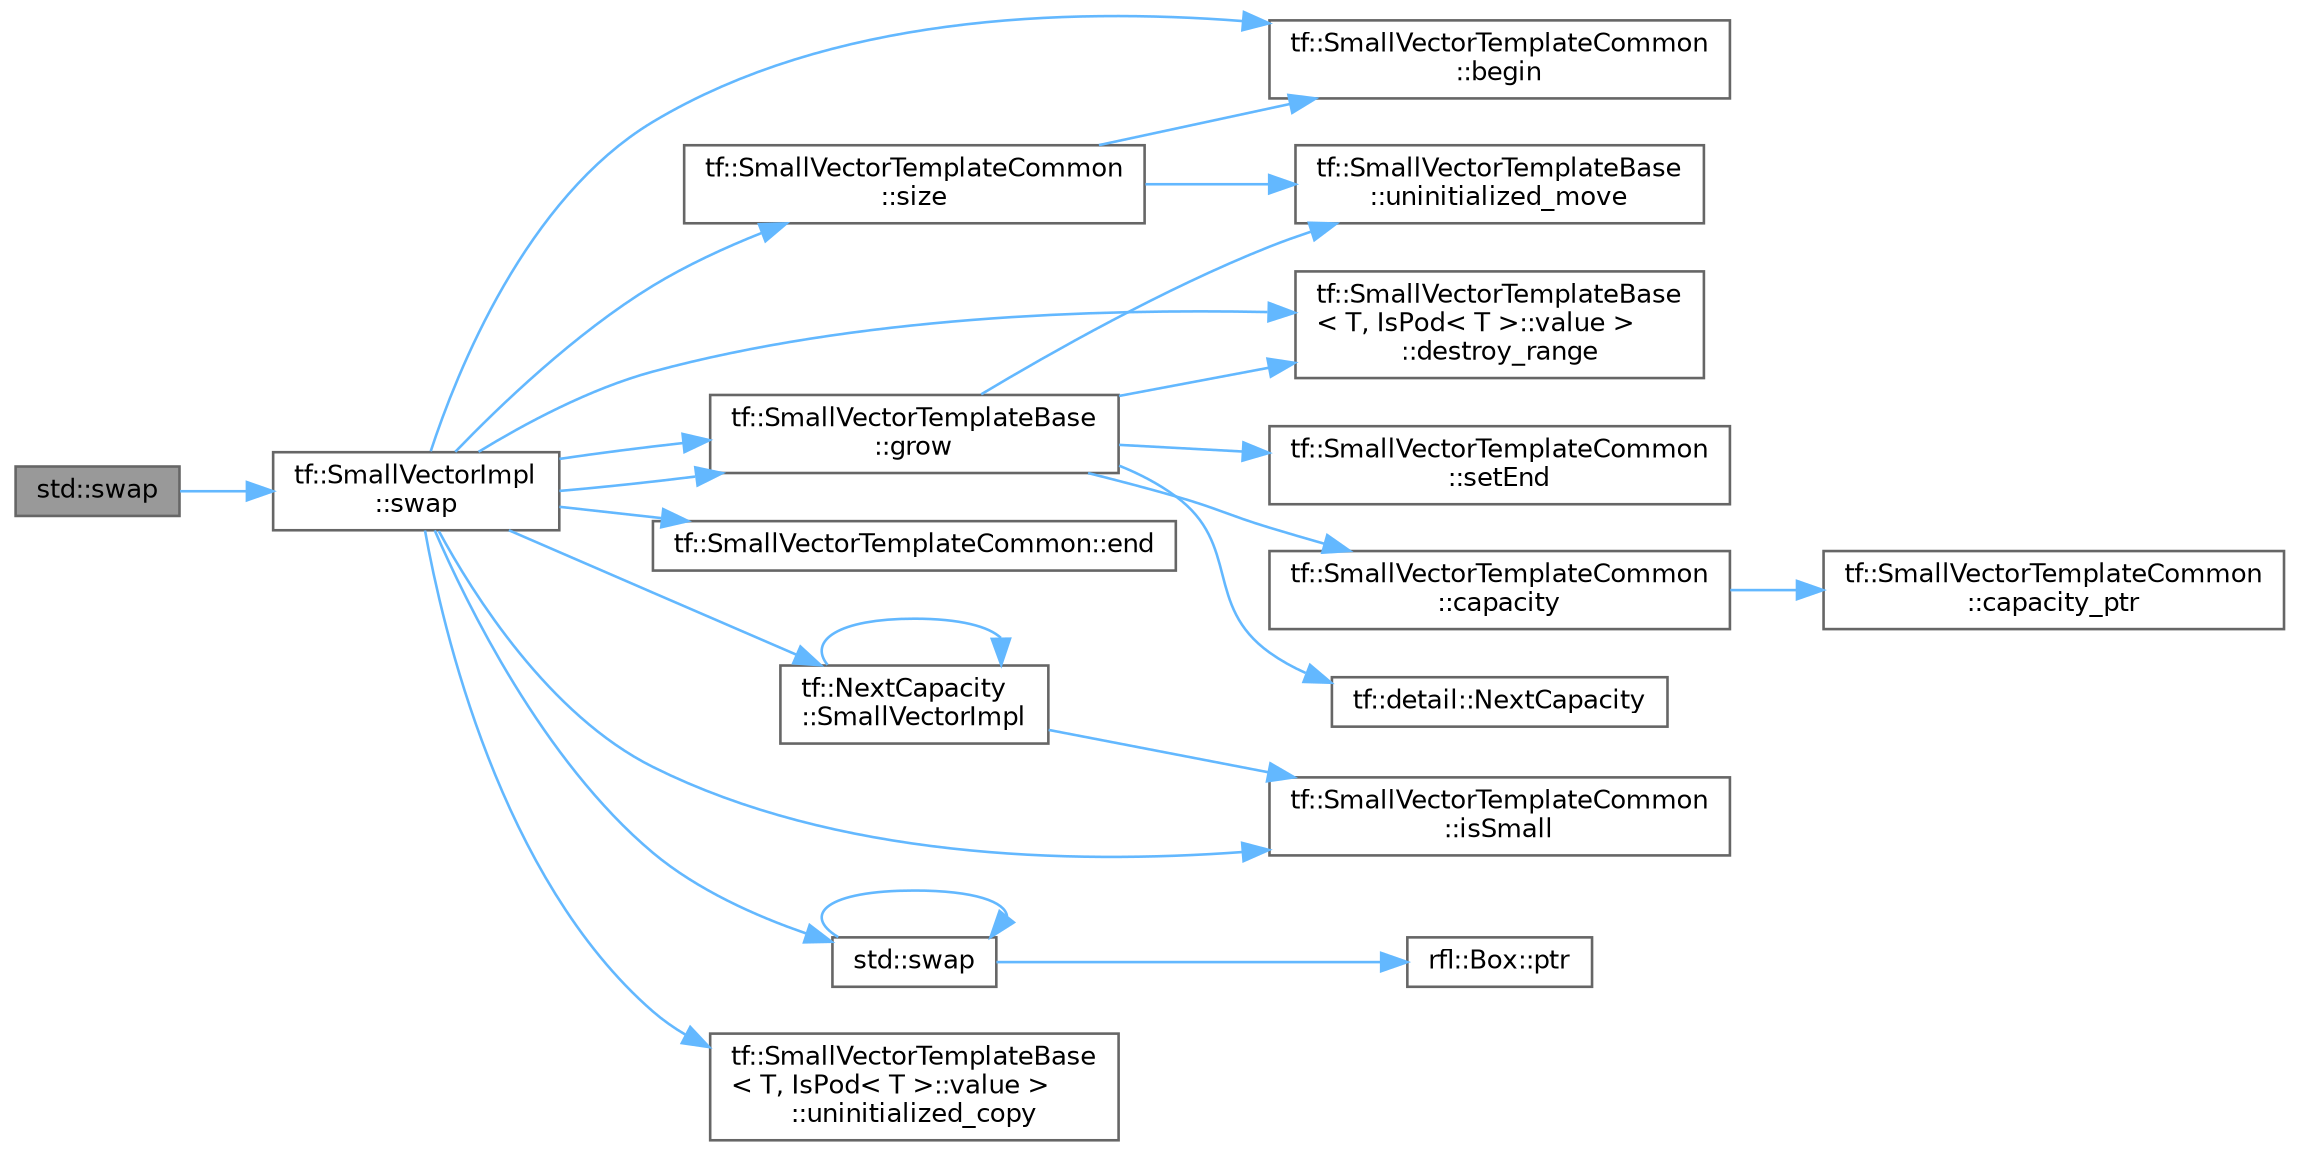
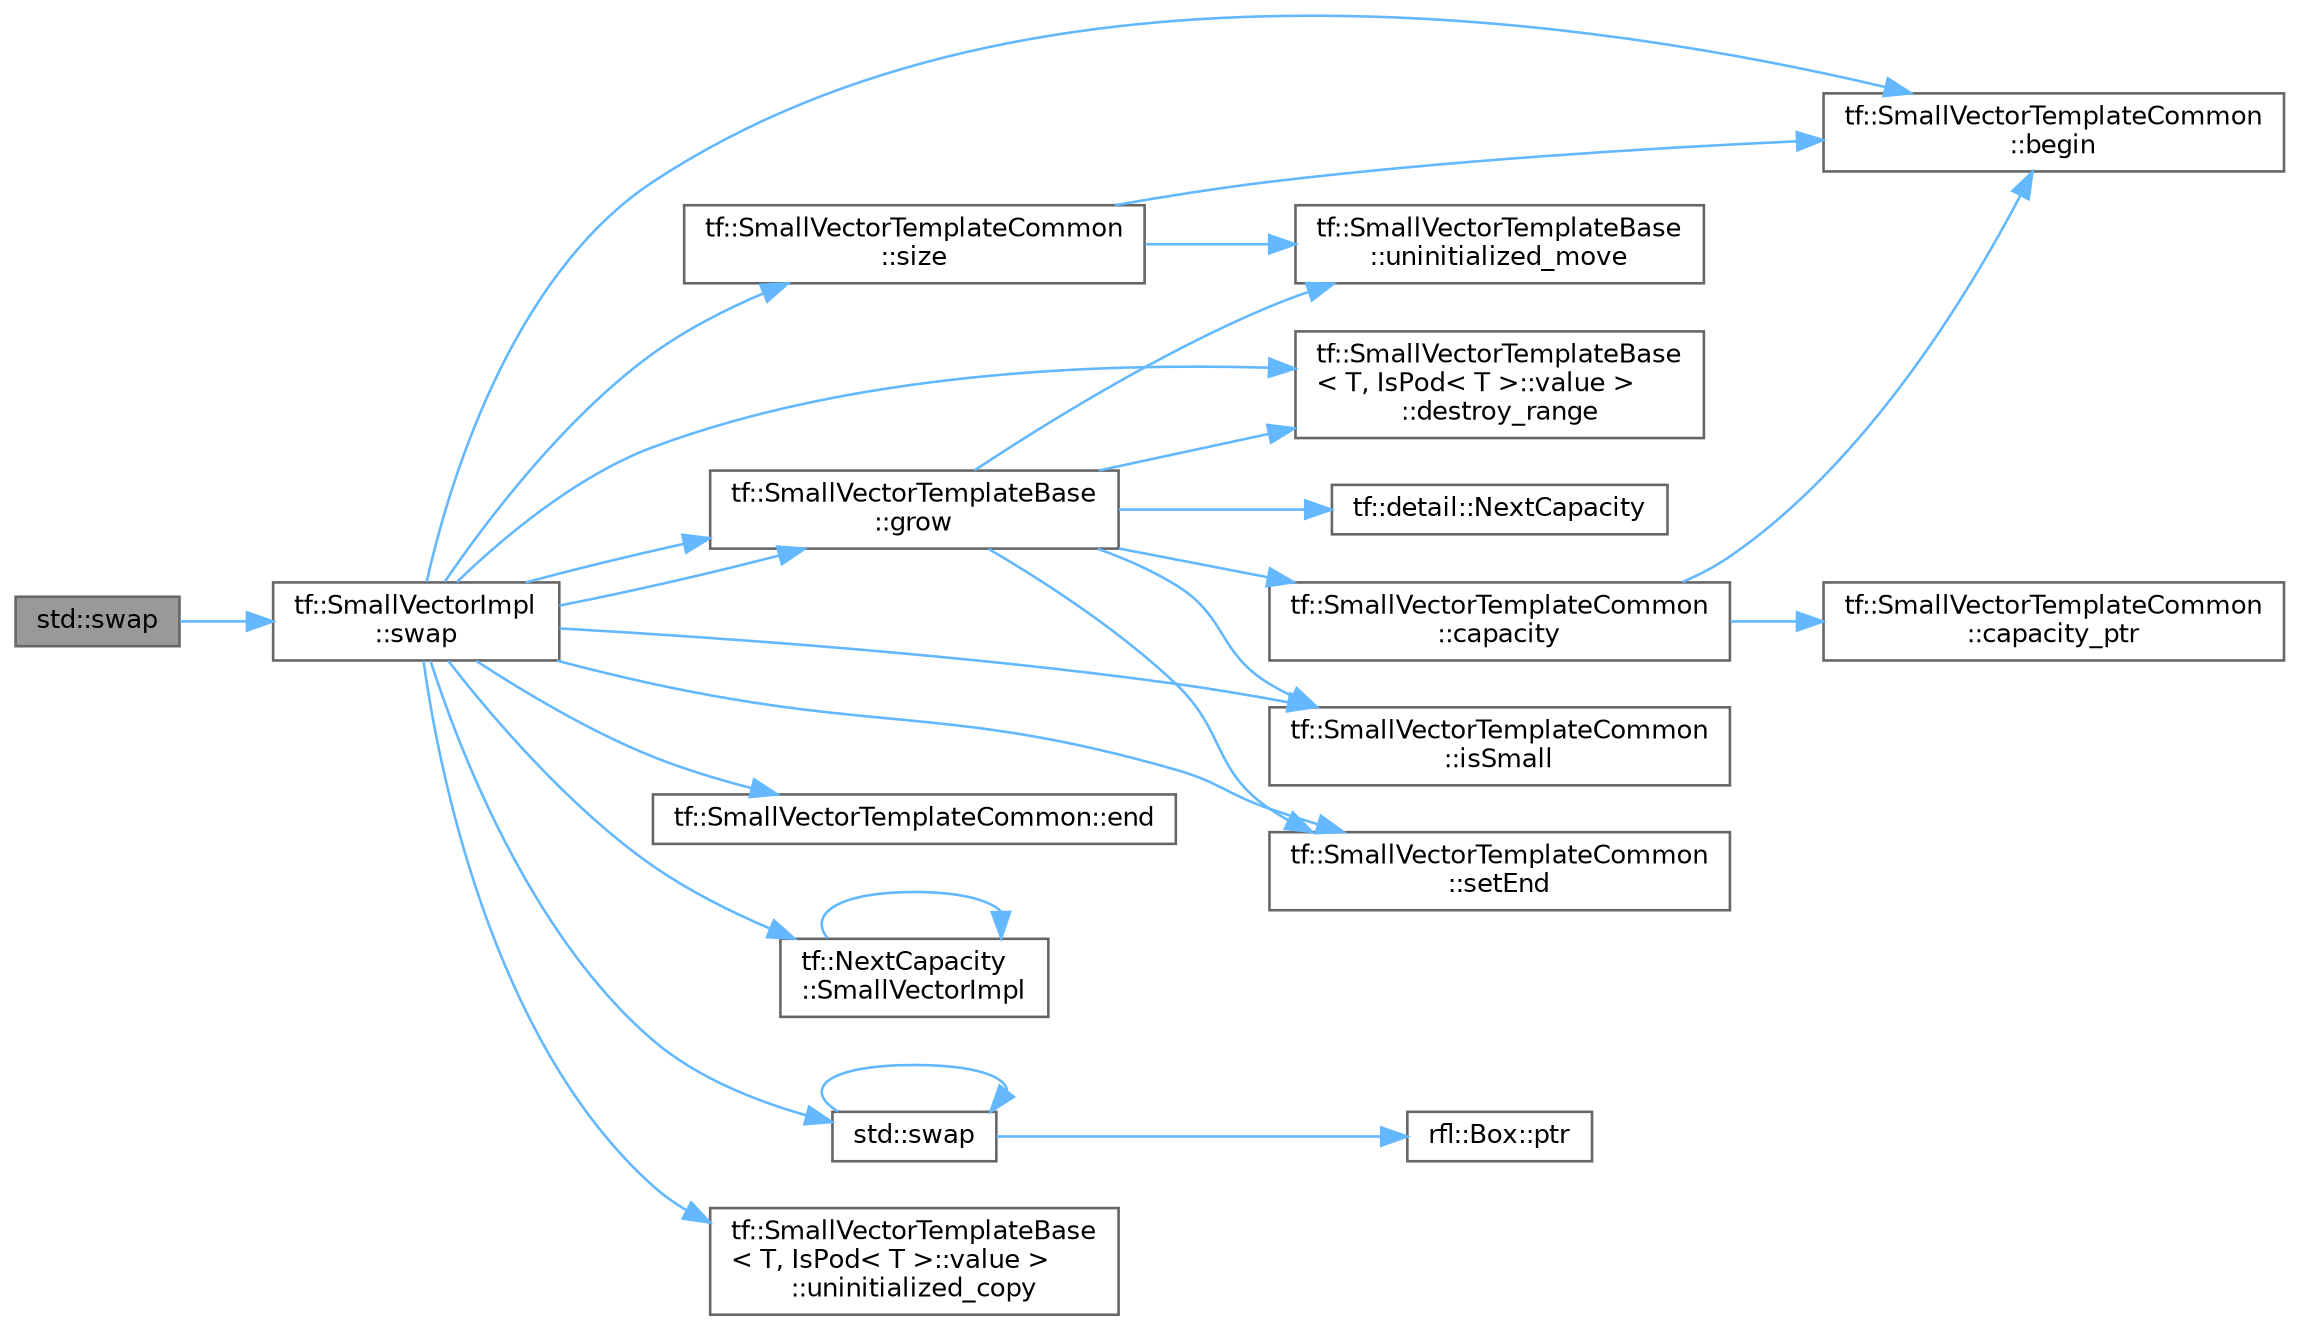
  digraph {
    rankdir=LR
    node [color=grey40 fillcolor=white fontname=Helvetica fontsize=10 shape=box style=filled]
    edge [color=steelblue1 fontname=Helvetica fontsize=10 labelfontname=Helvetica labelfontsize=10 style=solid]
    n1 [color=gray40 fillcolor=grey60 fontcolor=black height=0.2 label="std::swap" width=0.4]
    n2 [height=0.2 label="tf::SmallVectorImpl\l::swap" width=0.4]
    n3 [height=0.2 label="tf::SmallVectorTemplateCommon\l::begin" width=0.4]
    n4 [height=0.2 label="tf::SmallVectorTemplateBase\l\< T, IsPod\< T \>::value \>\l::destroy_range" width=0.4]
    n5 [height=0.2 label="tf::SmallVectorTemplateCommon::end" width=0.4]
    n6 [height=0.2 label="tf::SmallVectorTemplateBase\l::grow" width=0.4]
    n7 [height=0.2 label="tf::SmallVectorTemplateCommon\l::isSmall" width=0.4]
    n8 [height=0.2 label="tf::SmallVectorTemplateCommon\l::setEnd" width=0.4]
    n9 [height=0.2 label="tf::SmallVectorTemplateCommon\l::size" width=0.4]
    n10 [height=0.2 label="tf::NextCapacity\l::SmallVectorImpl" width=0.4]
    n11 [height=0.2 label="std::swap" width=0.4]
    n12 [height=0.2 label="tf::SmallVectorTemplateBase\l\< T, IsPod\< T \>::value \>\l::uninitialized_copy" width=0.4]
    n13 [height=0.2 label="tf::SmallVectorTemplateCommon\l::capacity" width=0.4]
    n14 [height=0.2 label="tf::SmallVectorTemplateCommon\l::capacity_ptr" width=0.4]
    n15 [height=0.2 label="tf::detail::NextCapacity" width=0.4]
    n16 [height=0.2 label="tf::SmallVectorTemplateBase\l::uninitialized_move" width=0.4]
    n17 [height=0.2 label="rfl::Box::ptr" width=0.4]
    n1 -> n2
    n2 -> n3
    n2 -> n4
    n2 -> n5
    n2 -> n6
    n2 -> n6
    n2 -> n7
+   n2 -> n8
    n2 -> n9
    n2 -> n10
    n2 -> n11
    n2 -> n12
    n6 -> n4
-   n10 -> n7
+   n6 -> n7
    n6 -> n8
    n6 -> n13
    n6 -> n15
    n6 -> n16
    n9 -> n3
    n9 -> n16
    n10 -> n10
    n11 -> n11
    n11 -> n17
+   n13 -> n3
    n13 -> n14
  }
